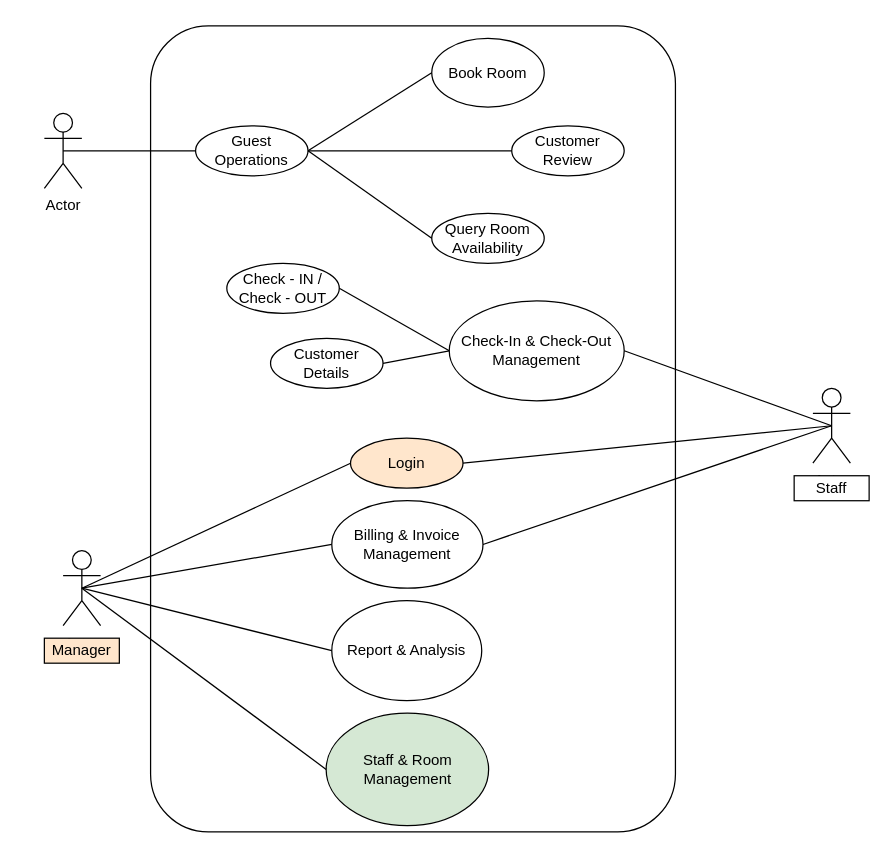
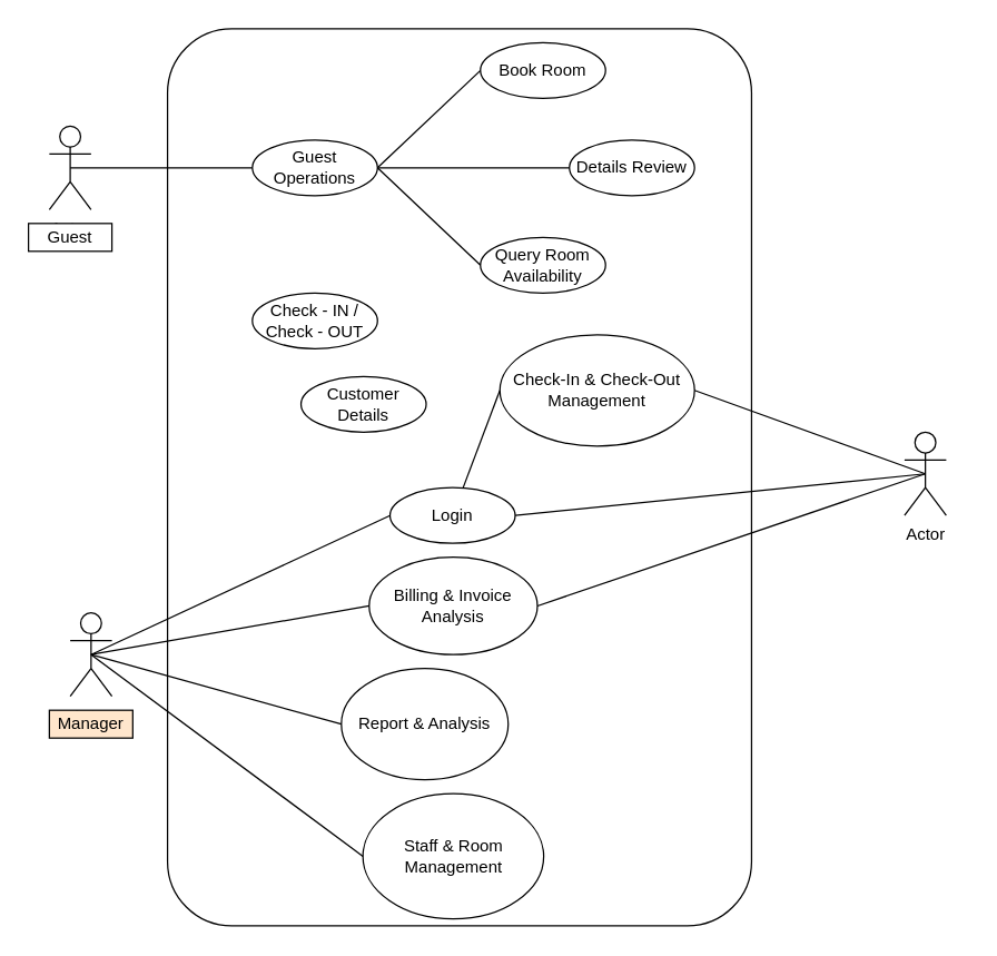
  <mxCell id="0" />
  <mxCell id="1" parent="0" />
  <mxCell id="2" value="" style="rounded=1;whiteSpace=wrap;html=1;arcSize=11;" parent="1" vertex="1"><mxGeometry x="120" y="20" width="420" height="645" as="geometry" /></mxCell>
  <mxCell id="3" value="Customer Details" style="ellipse;whiteSpace=wrap;html=1;" parent="1" vertex="1"><mxGeometry x="216" y="270" width="90" height="40" as="geometry" /></mxCell>
- <mxCell id="4" value="Customer Review" style="ellipse;whiteSpace=wrap;html=1;" parent="1" vertex="1"><mxGeometry x="409" y="100" width="90" height="40" as="geometry" /></mxCell>
- <mxCell id="5" value="Book Room" style="ellipse;whiteSpace=wrap;html=1;" parent="1" vertex="1"><mxGeometry x="345" y="30" width="90" height="55" as="geometry" /></mxCell>
+ <mxCell id="4" value="Details Review" style="ellipse;whiteSpace=wrap;html=1;" parent="1" vertex="1"><mxGeometry x="409" y="100" width="90" height="40" as="geometry" /></mxCell>
+ <mxCell id="5" value="Book Room" style="ellipse;whiteSpace=wrap;html=1;" parent="1" vertex="1"><mxGeometry x="345" y="30" width="90" height="40" as="geometry" /></mxCell>
  <mxCell id="6" value="Check - IN / Check - OUT" style="ellipse;whiteSpace=wrap;html=1;" parent="1" vertex="1"><mxGeometry x="181" y="210" width="90" height="40" as="geometry" /></mxCell>
  <mxCell id="7" value="Query Room Availability&lt;span style=&quot;color: rgba(0, 0, 0, 0); font-family: monospace; font-size: 0px; text-align: start; text-wrap-mode: nowrap;&quot;&gt;%3CmxGraphModel%3E%3Croot%3E%3CmxCell%20id%3D%220%22%2F%3E%3CmxCell%20id%3D%221%22%20parent%3D%220%22%2F%3E%3CmxCell%20id%3D%222%22%20value%3D%22Book%20Room%22%20style%3D%22ellipse%3BwhiteSpace%3Dwrap%3Bhtml%3D1%3B%22%20vertex%3D%221%22%20parent%3D%221%22%3E%3CmxGeometry%20x%3D%22365%22%20y%3D%22270%22%20width%3D%2290%22%20height%3D%2240%22%20as%3D%22geometry%22%2F%3E%3C%2FmxCell%3E%3C%2Froot%3E%3C%2FmxGraphModel%3E&lt;/span&gt;" style="ellipse;whiteSpace=wrap;html=1;" parent="1" vertex="1"><mxGeometry x="345" y="170" width="90" height="40" as="geometry" /></mxCell>
- <mxCell id="8" value="Billing &amp;amp; Invoice Management" style="ellipse;whiteSpace=wrap;html=1;" parent="1" vertex="1"><mxGeometry x="265" y="400" width="121" height="70" as="geometry" /></mxCell>
- <mxCell id="9" value="Report &amp;amp; Analysis" style="ellipse;whiteSpace=wrap;html=1;" parent="1" vertex="1"><mxGeometry x="265" y="480" width="120" height="80" as="geometry" /></mxCell>
+ <mxCell id="8" value="Billing &amp;amp; Invoice Analysis" style="ellipse;whiteSpace=wrap;html=1;" parent="1" vertex="1"><mxGeometry x="265" y="400" width="121" height="70" as="geometry" /></mxCell>
+ <mxCell id="9" value="Report &amp;amp; Analysis" style="ellipse;whiteSpace=wrap;html=1;" parent="1" vertex="1"><mxGeometry x="245" y="480" width="120" height="80" as="geometry" /></mxCell>
  <mxCell id="10" value="" style="group" parent="1" vertex="1" connectable="0"><mxGeometry x="635" y="310" width="60" height="90" as="geometry" /></mxCell>
  <mxCell id="11" value="Actor" style="shape=umlActor;verticalLabelPosition=bottom;verticalAlign=top;html=1;outlineConnect=0;container=0;" parent="10" vertex="1"><mxGeometry x="15" width="30" height="60" as="geometry" /></mxCell>
- <mxCell id="12" value="Staff" style="rounded=0;whiteSpace=wrap;html=1;container=0;" parent="10" vertex="1"><mxGeometry y="70" width="60" height="20" as="geometry" /></mxCell>
  <mxCell id="13" value="" style="group" parent="1" vertex="1" connectable="0"><mxGeometry x="20" y="90" width="60" height="90" as="geometry" /></mxCell>
  <mxCell id="14" value="Actor" style="shape=umlActor;verticalLabelPosition=bottom;verticalAlign=top;html=1;outlineConnect=0;container=0;" parent="13" vertex="1"><mxGeometry x="15" width="30" height="60" as="geometry" /></mxCell>
+ <mxCell id="15" value="Guest" style="rounded=0;whiteSpace=wrap;html=1;container=0;" parent="13" vertex="1"><mxGeometry y="70" width="60" height="20" as="geometry" /></mxCell>
  <mxCell id="16" value="" style="group" parent="1" vertex="1" connectable="0"><mxGeometry x="35" y="440" width="60" height="90" as="geometry" /></mxCell>
  <mxCell id="17" value="Actor" style="shape=umlActor;verticalLabelPosition=bottom;verticalAlign=top;html=1;outlineConnect=0;container=0;" parent="16" vertex="1"><mxGeometry x="15" width="30" height="60" as="geometry" /></mxCell>
  <mxCell id="18" value="Manager" style="rounded=0;whiteSpace=wrap;html=1;container=0;fillColor=#ffe6cc;" parent="16" vertex="1"><mxGeometry y="70" width="60" height="20" as="geometry" /></mxCell>
- <mxCell id="19" value="Guest Operations" style="ellipse;whiteSpace=wrap;html=1;" vertex="1" parent="1"><mxGeometry x="156" y="100" width="90" height="40" as="geometry" /></mxCell>
+ <mxCell id="19" value="Guest Operations" style="ellipse;whiteSpace=wrap;html=1;" vertex="1" parent="1"><mxGeometry x="181" y="100" width="90" height="40" as="geometry" /></mxCell>
  <mxCell id="20" value="" style="endArrow=none;html=1;rounded=0;entryX=0.5;entryY=0.5;entryDx=0;entryDy=0;entryPerimeter=0;exitX=0;exitY=0.5;exitDx=0;exitDy=0;" edge="1" parent="1" source="19" target="14"><mxGeometry width="50" height="50" relative="1" as="geometry"><mxPoint x="325" y="400" as="sourcePoint" /><mxPoint x="375" y="350" as="targetPoint" /></mxGeometry></mxCell>
  <mxCell id="21" value="" style="endArrow=none;html=1;rounded=0;entryX=1;entryY=0.5;entryDx=0;entryDy=0;exitX=0;exitY=0.5;exitDx=0;exitDy=0;" edge="1" parent="1" source="4" target="19"><mxGeometry width="50" height="50" relative="1" as="geometry"><mxPoint x="361" y="160" as="sourcePoint" /><mxPoint x="230" y="180" as="targetPoint" /></mxGeometry></mxCell>
  <mxCell id="22" value="" style="endArrow=none;html=1;rounded=0;exitX=0;exitY=0.5;exitDx=0;exitDy=0;entryX=1;entryY=0.5;entryDx=0;entryDy=0;" edge="1" parent="1" source="7" target="19"><mxGeometry width="50" height="50" relative="1" as="geometry"><mxPoint x="385" y="170" as="sourcePoint" /><mxPoint x="275" y="140" as="targetPoint" /></mxGeometry></mxCell>
  <mxCell id="23" value="" style="endArrow=none;html=1;rounded=0;exitX=0;exitY=0.5;exitDx=0;exitDy=0;entryX=1;entryY=0.5;entryDx=0;entryDy=0;" edge="1" parent="1" source="5" target="19"><mxGeometry width="50" height="50" relative="1" as="geometry"><mxPoint x="385" y="220" as="sourcePoint" /><mxPoint x="281" y="150" as="targetPoint" /></mxGeometry></mxCell>
  <mxCell id="24" value="Check-In &amp;amp; Check-Out Management" style="ellipse;whiteSpace=wrap;html=1;" vertex="1" parent="1"><mxGeometry x="359" y="240" width="140" height="80" as="geometry" /></mxCell>
- <mxCell id="25" value="" style="endArrow=none;html=1;rounded=0;exitX=0;exitY=0.5;exitDx=0;exitDy=0;entryX=1;entryY=0.5;entryDx=0;entryDy=0;" edge="1" parent="1" source="24" target="6"><mxGeometry width="50" height="50" relative="1" as="geometry"><mxPoint x="325" y="400" as="sourcePoint" /><mxPoint x="375" y="350" as="targetPoint" /></mxGeometry></mxCell>
- <mxCell id="26" value="" style="endArrow=none;html=1;rounded=0;exitX=0;exitY=0.5;exitDx=0;exitDy=0;entryX=1;entryY=0.5;entryDx=0;entryDy=0;" edge="1" parent="1" source="24" target="3"><mxGeometry width="50" height="50" relative="1" as="geometry"><mxPoint x="369" y="310" as="sourcePoint" /><mxPoint x="295" y="270" as="targetPoint" /></mxGeometry></mxCell>
- <mxCell id="27" value="Staff &amp;amp; Room Management" style="ellipse;whiteSpace=wrap;html=1;fillColor=#d5e8d4;" vertex="1" parent="1"><mxGeometry x="260.5" y="570" width="130" height="90" as="geometry" /></mxCell>
+ <mxCell id="26" value="" style="endArrow=none;html=1;rounded=0;exitX=0;exitY=0.5;exitDx=0;exitDy=0;" edge="1" parent="1" source="24" target="33"><mxGeometry width="50" height="50" relative="1" as="geometry"><mxPoint x="369" y="310" as="sourcePoint" /><mxPoint x="295" y="270" as="targetPoint" /></mxGeometry></mxCell>
+ <mxCell id="27" value="Staff &amp;amp; Room Management" style="ellipse;whiteSpace=wrap;html=1;" vertex="1" parent="1"><mxGeometry x="260.5" y="570" width="130" height="90" as="geometry" /></mxCell>
  <mxCell id="28" value="" style="endArrow=none;html=1;rounded=0;exitX=1;exitY=0.5;exitDx=0;exitDy=0;entryX=0.5;entryY=0.5;entryDx=0;entryDy=0;entryPerimeter=0;" edge="1" parent="1" source="24" target="11"><mxGeometry width="50" height="50" relative="1" as="geometry"><mxPoint x="565" y="380" as="sourcePoint" /><mxPoint x="615" y="330" as="targetPoint" /></mxGeometry></mxCell>
  <mxCell id="29" value="" style="endArrow=none;html=1;rounded=0;exitX=1;exitY=0.5;exitDx=0;exitDy=0;entryX=0.5;entryY=0.5;entryDx=0;entryDy=0;entryPerimeter=0;" edge="1" parent="1" source="8" target="11"><mxGeometry width="50" height="50" relative="1" as="geometry"><mxPoint x="325" y="400" as="sourcePoint" /><mxPoint x="375" y="350" as="targetPoint" /></mxGeometry></mxCell>
  <mxCell id="30" value="" style="endArrow=none;html=1;rounded=0;exitX=0;exitY=0.5;exitDx=0;exitDy=0;entryX=0.5;entryY=0.5;entryDx=0;entryDy=0;entryPerimeter=0;" edge="1" parent="1" source="8" target="17"><mxGeometry width="50" height="50" relative="1" as="geometry"><mxPoint x="325" y="400" as="sourcePoint" /><mxPoint x="375" y="350" as="targetPoint" /></mxGeometry></mxCell>
  <mxCell id="31" value="" style="endArrow=none;html=1;rounded=0;exitX=0.5;exitY=0.5;exitDx=0;exitDy=0;exitPerimeter=0;entryX=0;entryY=0.5;entryDx=0;entryDy=0;" edge="1" parent="1" source="17" target="9"><mxGeometry width="50" height="50" relative="1" as="geometry"><mxPoint x="325" y="400" as="sourcePoint" /><mxPoint x="375" y="350" as="targetPoint" /></mxGeometry></mxCell>
  <mxCell id="32" value="" style="endArrow=none;html=1;rounded=0;exitX=0.5;exitY=0.5;exitDx=0;exitDy=0;exitPerimeter=0;entryX=0;entryY=0.5;entryDx=0;entryDy=0;" edge="1" parent="1" source="17" target="27"><mxGeometry width="50" height="50" relative="1" as="geometry"><mxPoint x="80" y="590" as="sourcePoint" /><mxPoint x="130" y="540" as="targetPoint" /></mxGeometry></mxCell>
- <mxCell id="33" value="Login" style="ellipse;whiteSpace=wrap;html=1;fillColor=#ffe6cc;" vertex="1" parent="1"><mxGeometry x="280" y="350" width="90" height="40" as="geometry" /></mxCell>
+ <mxCell id="33" value="Login" style="ellipse;whiteSpace=wrap;html=1;" vertex="1" parent="1"><mxGeometry x="280" y="350" width="90" height="40" as="geometry" /></mxCell>
  <mxCell id="34" value="" style="endArrow=none;html=1;rounded=0;exitX=0.5;exitY=0.5;exitDx=0;exitDy=0;exitPerimeter=0;entryX=0;entryY=0.5;entryDx=0;entryDy=0;" edge="1" parent="1" source="17" target="33"><mxGeometry width="50" height="50" relative="1" as="geometry"><mxPoint x="305" y="410" as="sourcePoint" /><mxPoint x="355" y="360" as="targetPoint" /></mxGeometry></mxCell>
  <mxCell id="35" value="" style="endArrow=none;html=1;rounded=0;exitX=0.5;exitY=0.5;exitDx=0;exitDy=0;exitPerimeter=0;entryX=1;entryY=0.5;entryDx=0;entryDy=0;" edge="1" parent="1" source="11" target="33"><mxGeometry width="50" height="50" relative="1" as="geometry"><mxPoint x="305" y="410" as="sourcePoint" /><mxPoint x="355" y="360" as="targetPoint" /></mxGeometry></mxCell>
